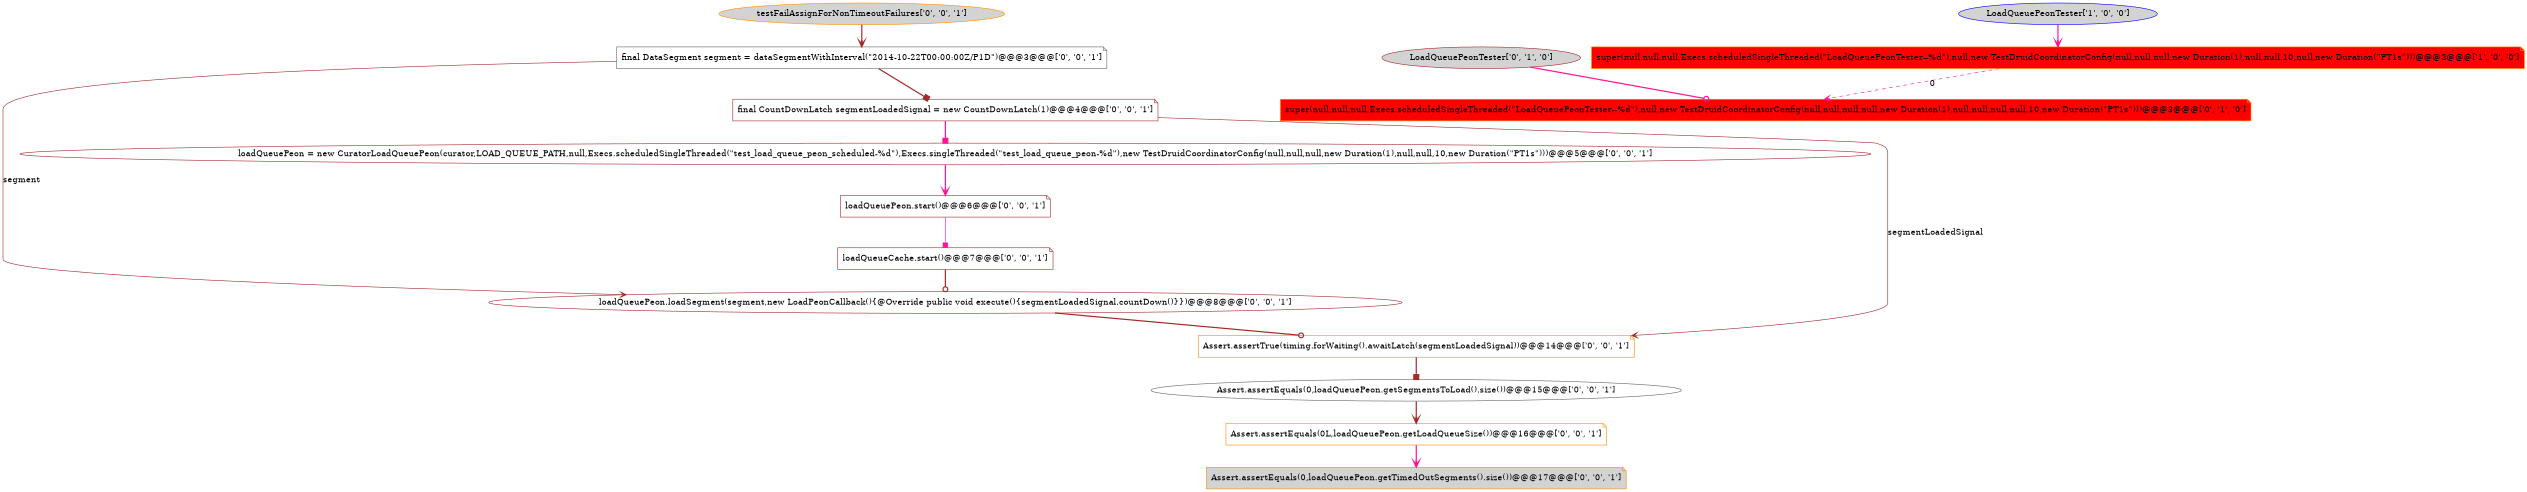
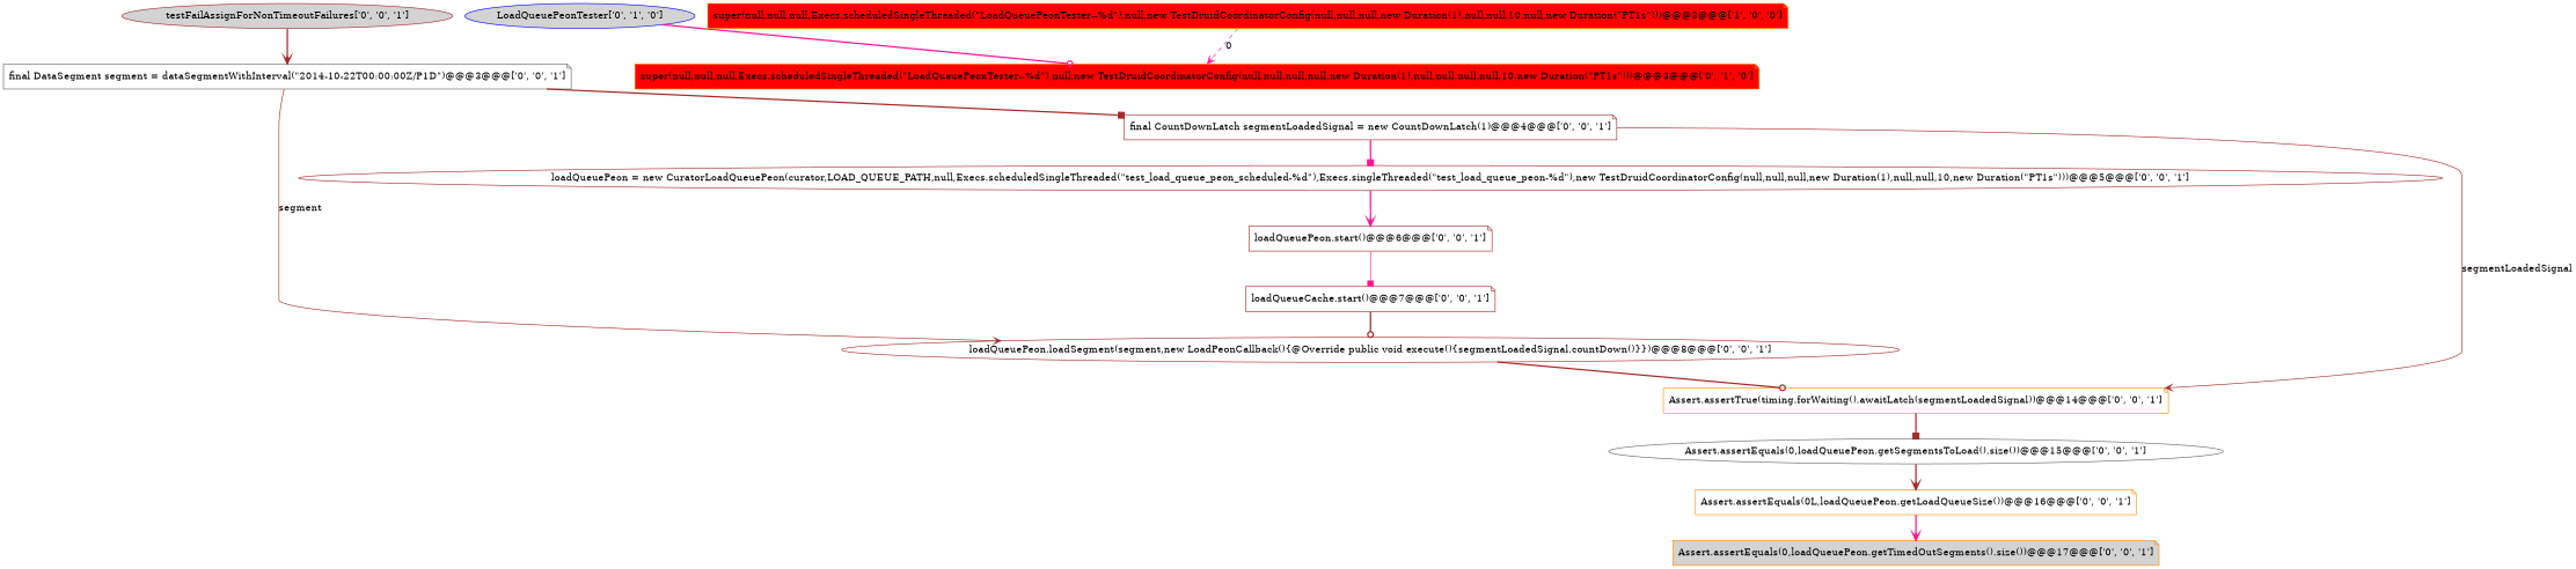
  digraph {
    node [color=brown fillcolor=white shape=note style=filled]
    edge [arrowhead=vee color=brown style=bold]
    n1 [color=darkorange label="Assert.assertEquals(0L,loadQueuePeon.getLoadQueueSize())@@@16@@@['0', '0', '1']"]
    n2 [color=darkorange fillcolor=lightgray label="Assert.assertEquals(0,loadQueuePeon.getTimedOutSegments().size())@@@17@@@['0', '0', '1']"]
    n3 [label="loadQueuePeon.start()@@@6@@@['0', '0', '1']"]
    n4 [label="loadQueueCache.start()@@@7@@@['0', '0', '1']"]
    n5 [label="loadQueuePeon.loadSegment(segment,new LoadPeonCallback(){@Override public void execute(){segmentLoadedSignal.countDown()}})@@@8@@@['0', '0', '1']" shape=ellipse]
-   n6 [fillcolor=lightgray label="LoadQueuePeonTester['0', '1', '0']" shape=ellipse]
+   n6 [color=blue fillcolor=lightgray label="LoadQueuePeonTester['0', '1', '0']" shape=ellipse]
    n7 [color=darkorange fillcolor=red label="super(null,null,null,Execs.scheduledSingleThreaded(\"LoadQueuePeonTester--%d\"),null,new TestDruidCoordinatorConfig(null,null,null,null,new Duration(1),null,null,null,null,10,new Duration(\"PT1s\")))@@@3@@@['0', '1', '0']"]
    n8 [color=darkorange fillcolor=red label="super(null,null,null,Execs.scheduledSingleThreaded(\"LoadQueuePeonTester--%d\"),null,new TestDruidCoordinatorConfig(null,null,null,new Duration(1),null,null,10,null,new Duration(\"PT1s\")))@@@3@@@['1', '0', '0']"]
    n9 [color=darkorange label="Assert.assertTrue(timing.forWaiting().awaitLatch(segmentLoadedSignal))@@@14@@@['0', '0', '1']"]
    n10 [color=gray40 label="Assert.assertEquals(0,loadQueuePeon.getSegmentsToLoad().size())@@@15@@@['0', '0', '1']" shape=ellipse]
    n11 [label="final CountDownLatch segmentLoadedSignal = new CountDownLatch(1)@@@4@@@['0', '0', '1']"]
    n12 [label="loadQueuePeon = new CuratorLoadQueuePeon(curator,LOAD_QUEUE_PATH,null,Execs.scheduledSingleThreaded(\"test_load_queue_peon_scheduled-%d\"),Execs.singleThreaded(\"test_load_queue_peon-%d\"),new TestDruidCoordinatorConfig(null,null,null,new Duration(1),null,null,10,new Duration(\"PT1s\")))@@@5@@@['0', '0', '1']" shape=ellipse]
-   n13 [color=blue fillcolor=lightgray label="LoadQueuePeonTester['1', '0', '0']" shape=ellipse]
-   n14 [color=darkorange fillcolor=lightgray label="testFailAssignForNonTimeoutFailures['0', '0', '1']" shape=ellipse]
+   n14 [fillcolor=lightgray label="testFailAssignForNonTimeoutFailures['0', '0', '1']" shape=ellipse]
    n15 [color=gray40 label="final DataSegment segment = dataSegmentWithInterval(\"2014-10-22T00:00:00Z/P1D\")@@@3@@@['0', '0', '1']"]
    n1 -> n2 [color=deeppink]
    n3 -> n4 [arrowhead=box color=deeppink style=solid]
    n4 -> n5 [arrowhead=odot]
    n5 -> n9 [arrowhead=odot]
    n6 -> n7 [arrowhead=odot color=deeppink]
    n8 -> n7 [color=deeppink label=0 style=dashed]
    n9 -> n10 [arrowhead=box]
    n10 -> n1
    n11 -> n9 [label=segmentLoadedSignal style=solid]
    n11 -> n12 [arrowhead=box color=deeppink]
    n12 -> n3 [color=deeppink]
-   n13 -> n8 [color=deeppink]
    n14 -> n15
    n15 -> n5 [label=segment style=solid]
    n15 -> n11 [arrowhead=box]
  }
